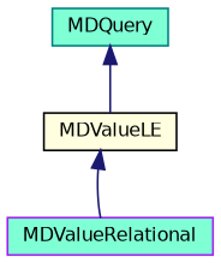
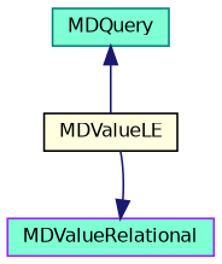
  digraph {
    node [fillcolor=aquamarine fontname=Helvetica fontsize=10 shape=record style=filled]
    edge [color=midnightblue dir=back fontname=Helvetica fontsize=10 labelfontname=Helvetica labelfontsize=10 style=solid]
    n1 [color=black fillcolor=lightyellow fontcolor=black height=0.2 label=MDValueLE width=0.4]
    n2 [color=purple height=0.2 label=MDValueRelational width=0.4]
    n3 [color=teal height=0.2 label=MDQuery width=0.4]
-   n1 -> n2
+   n2 -> n1
    n3 -> n1
  }
